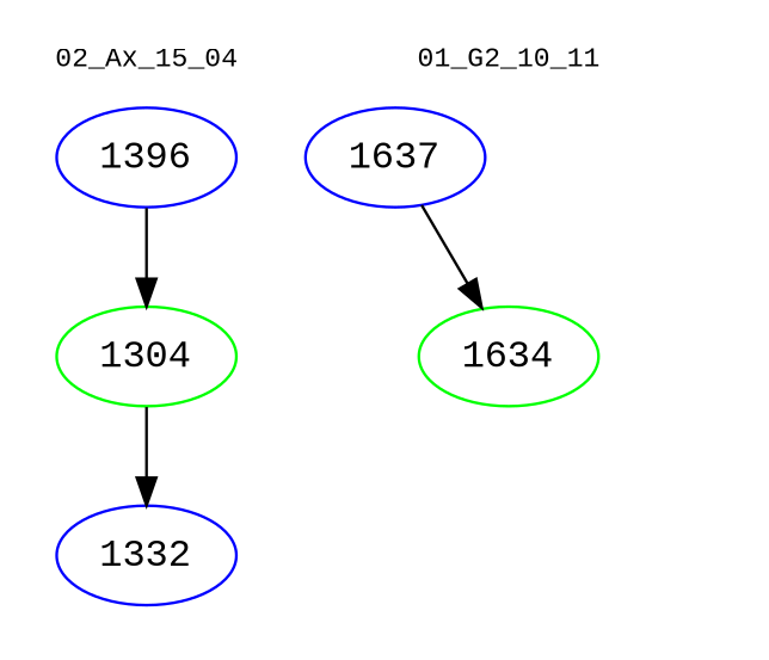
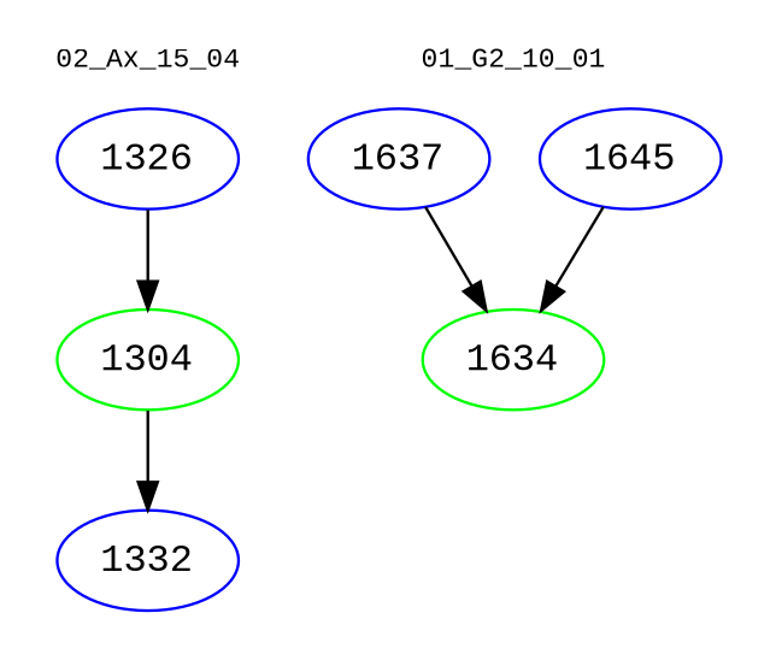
  digraph {
    fontname="Liberation Mono"
    node [color=blue fontname="Liberation Mono"]
    edge [color=black fontname="Liberation Mono"]
-   n1 [label=1396]
+   n1 [label=1326]
    n2 [color=green label=1304]
    n3 [label=1332]
+   n4 [label=1645]
    n5 [color=green label=1634]
    n6 [label=1637]
    subgraph cluster_1 {
      color=white
      fontsize=10
      label="02_Ax_15_04"
      n1
      n2
      n3
    }
    subgraph cluster_2 {
      color=white
      fontsize=10
-     label="01_G2_10_11"
+     label="01_G2_10_01"
+     n4
      n5
      n6
    }
    n1 -> n2
    n2 -> n3
+   n4 -> n5
    n6 -> n5
  }
